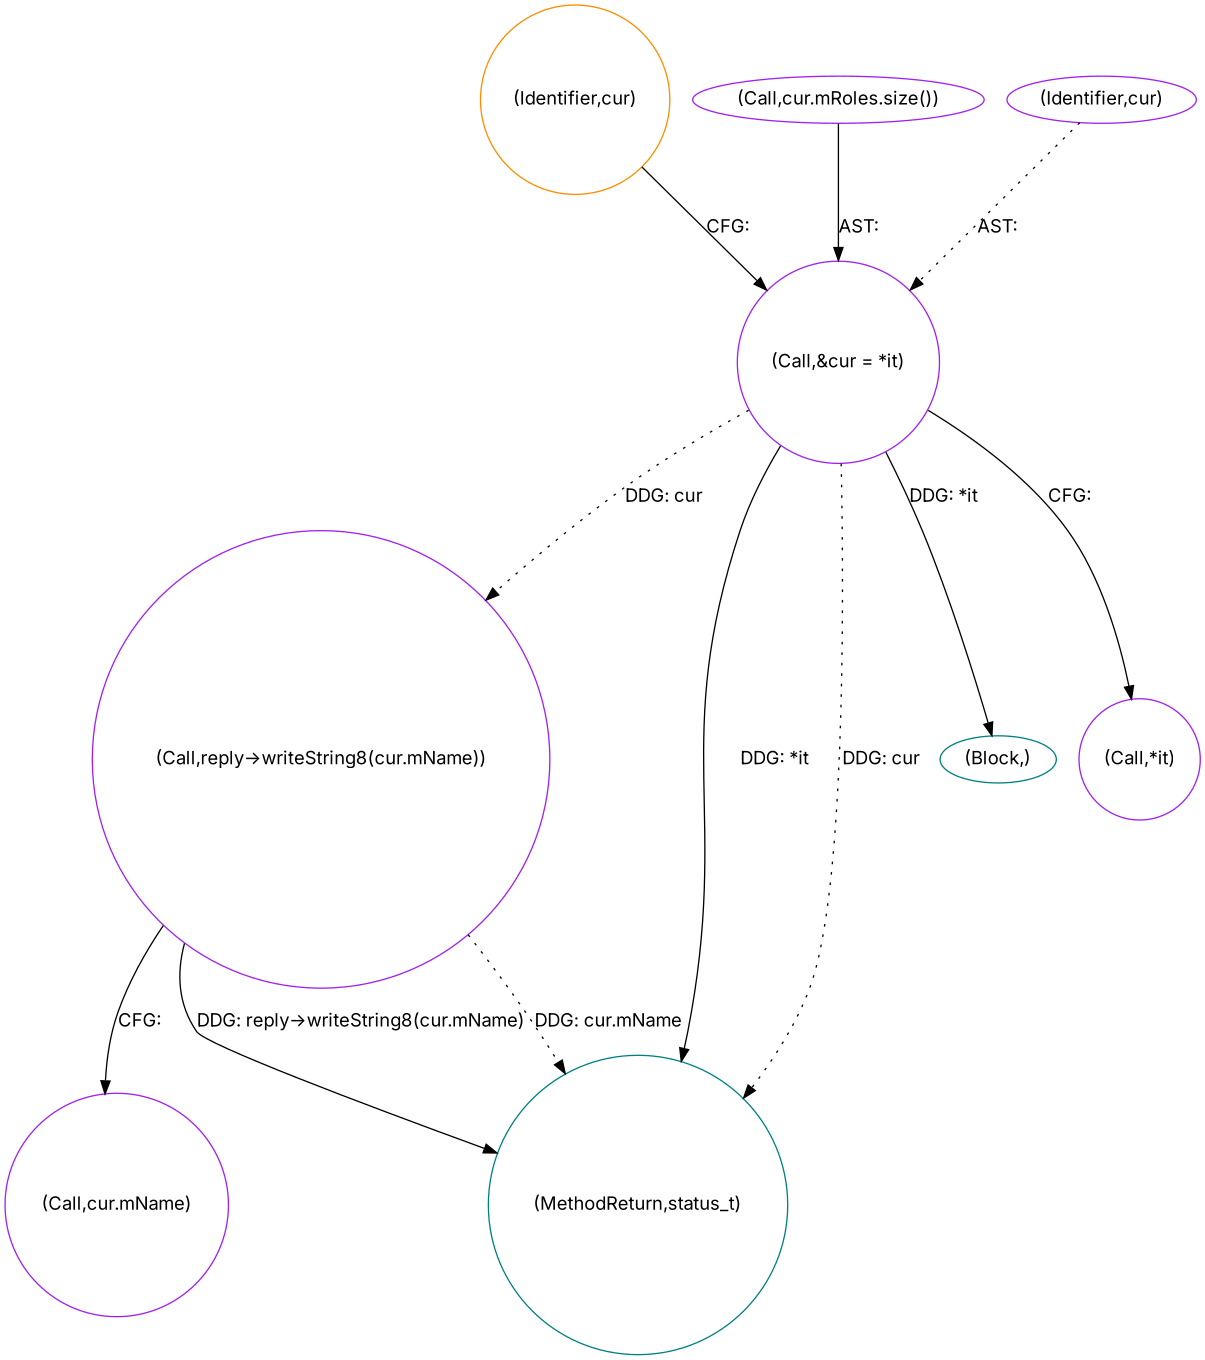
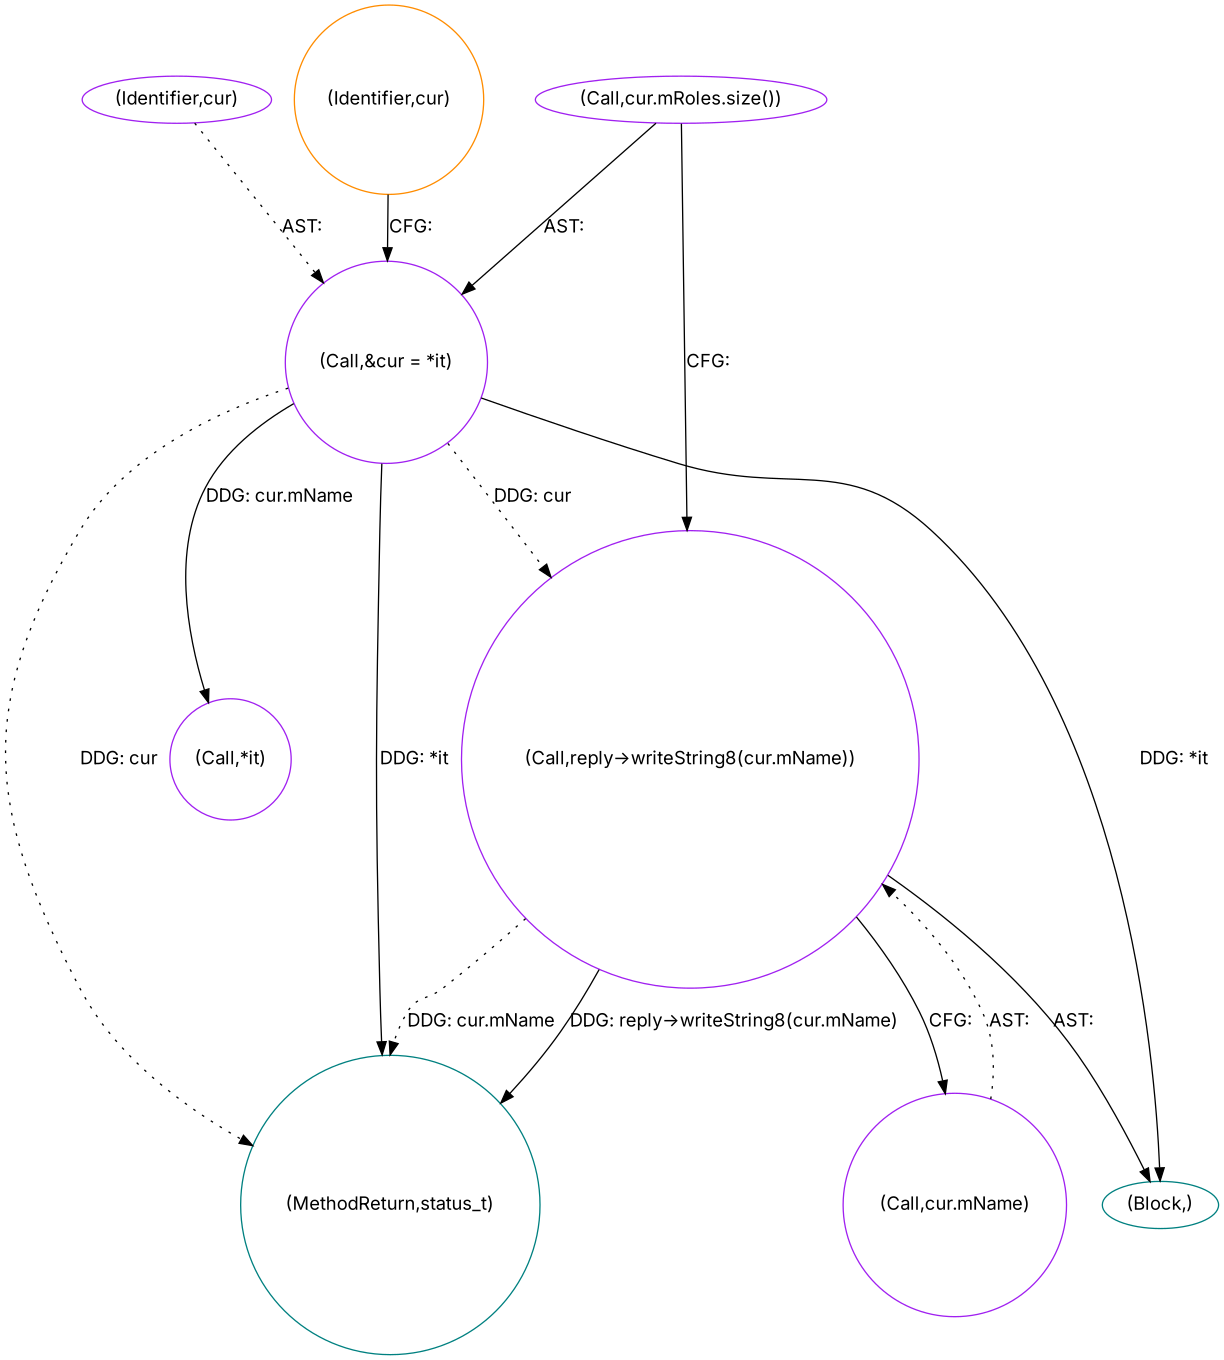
  digraph {
    fontname=Inter
    node [color=purple fontname=Inter shape=circle]
    edge [fontname=Inter style=solid]
    n1 [label="(Call,reply->writeString8(cur.mName))"]
    n2 [color=teal label="(MethodReturn,status_t)"]
    n3 [label="(Call,cur.mName)"]
    n4 [color=teal label="(Block,)" shape=ellipse]
    n5 [label="(Call,&cur = *it)"]
    n6 [label="(Call,*it)"]
    n7 [color=darkorange label="(Identifier,cur)"]
    n8 [label="(Call,cur.mRoles.size())" shape=ellipse]
    n9 [label="(Identifier,cur)" shape=ellipse]
    n1 -> n2 [label="DDG: reply->writeString8(cur.mName)"]
    n1 -> n2 [label="DDG: cur.mName" style=dotted]
    n1 -> n3 [label="CFG: "]
+   n1 -> n4 [label="AST: "]
+   n3 -> n1 [label="AST: " style=dotted]
    n5 -> n1 [label="DDG: cur" style=dotted]
    n5 -> n2 [label="DDG: *it"]
    n5 -> n2 [label="DDG: cur" style=dotted]
    n5 -> n4 [label="DDG: *it"]
-   n5 -> n6 [label="CFG: "]
+   n5 -> n6 [label="DDG: cur.mName"]
    n7 -> n5 [label="CFG: "]
+   n8 -> n1 [label="CFG: "]
    n8 -> n5 [label="AST: "]
    n9 -> n5 [label="AST: " style=dotted]
  }
